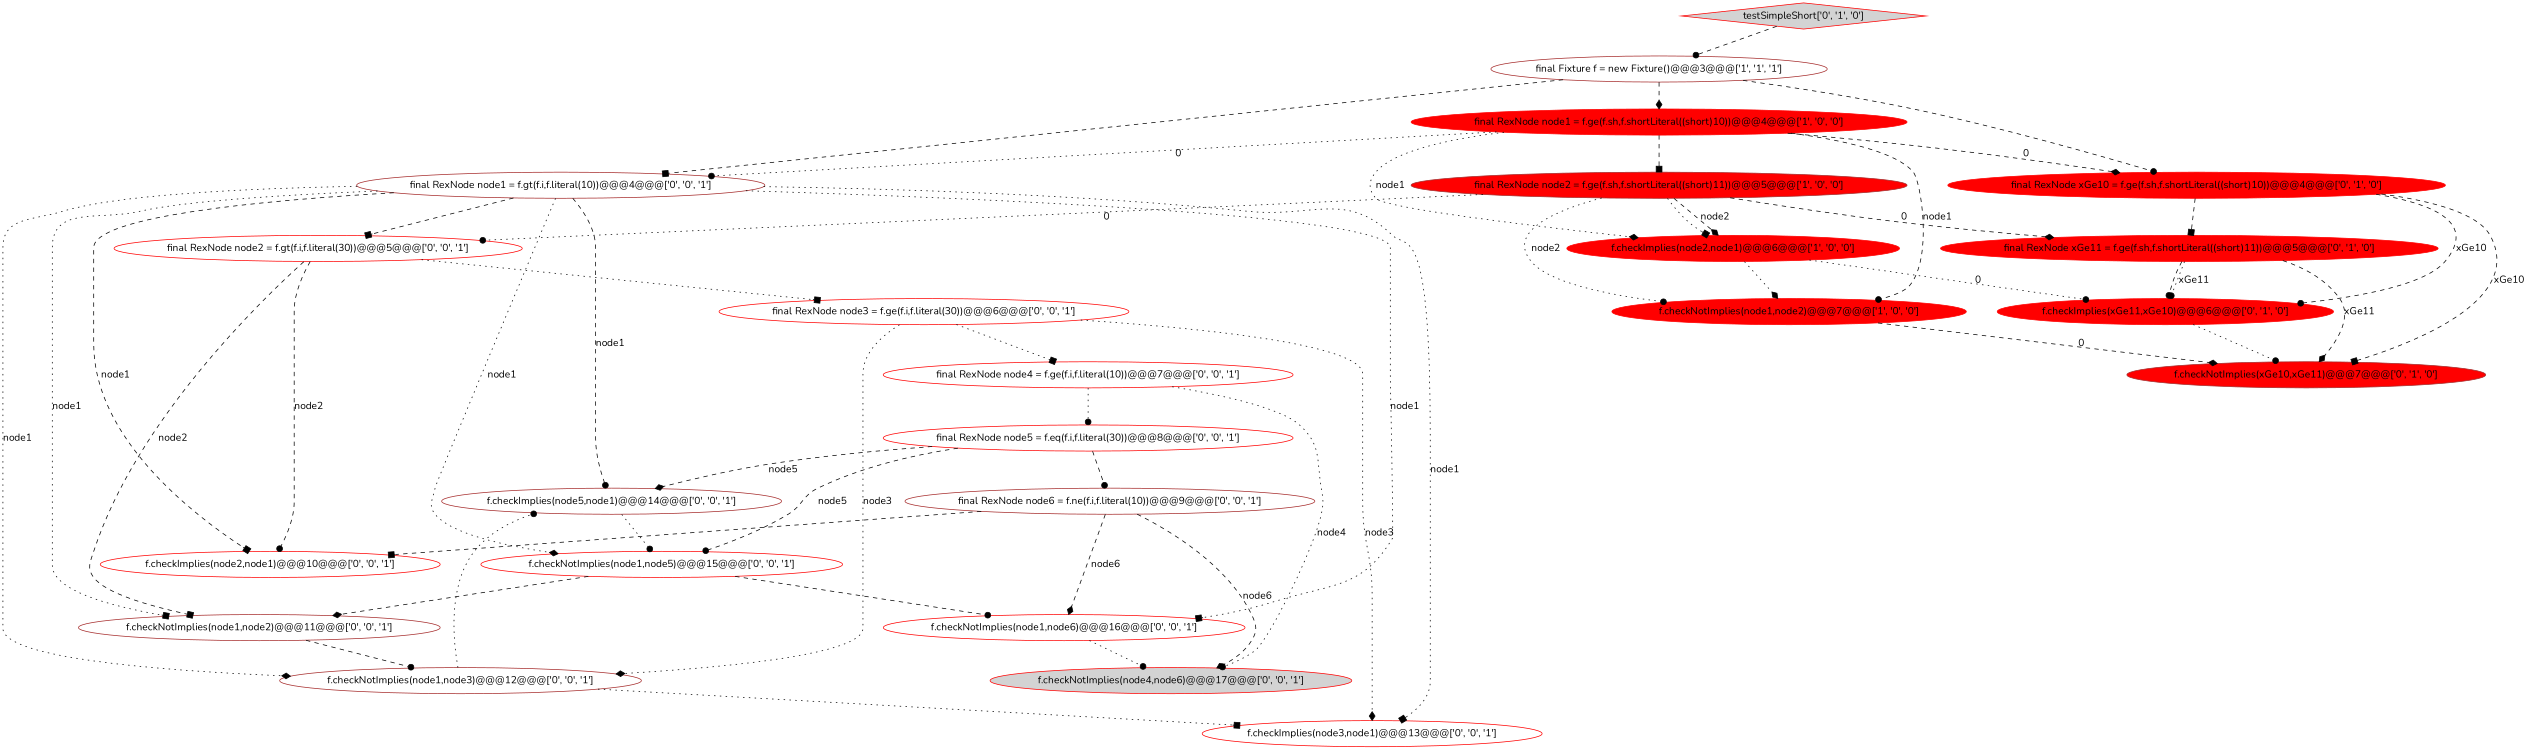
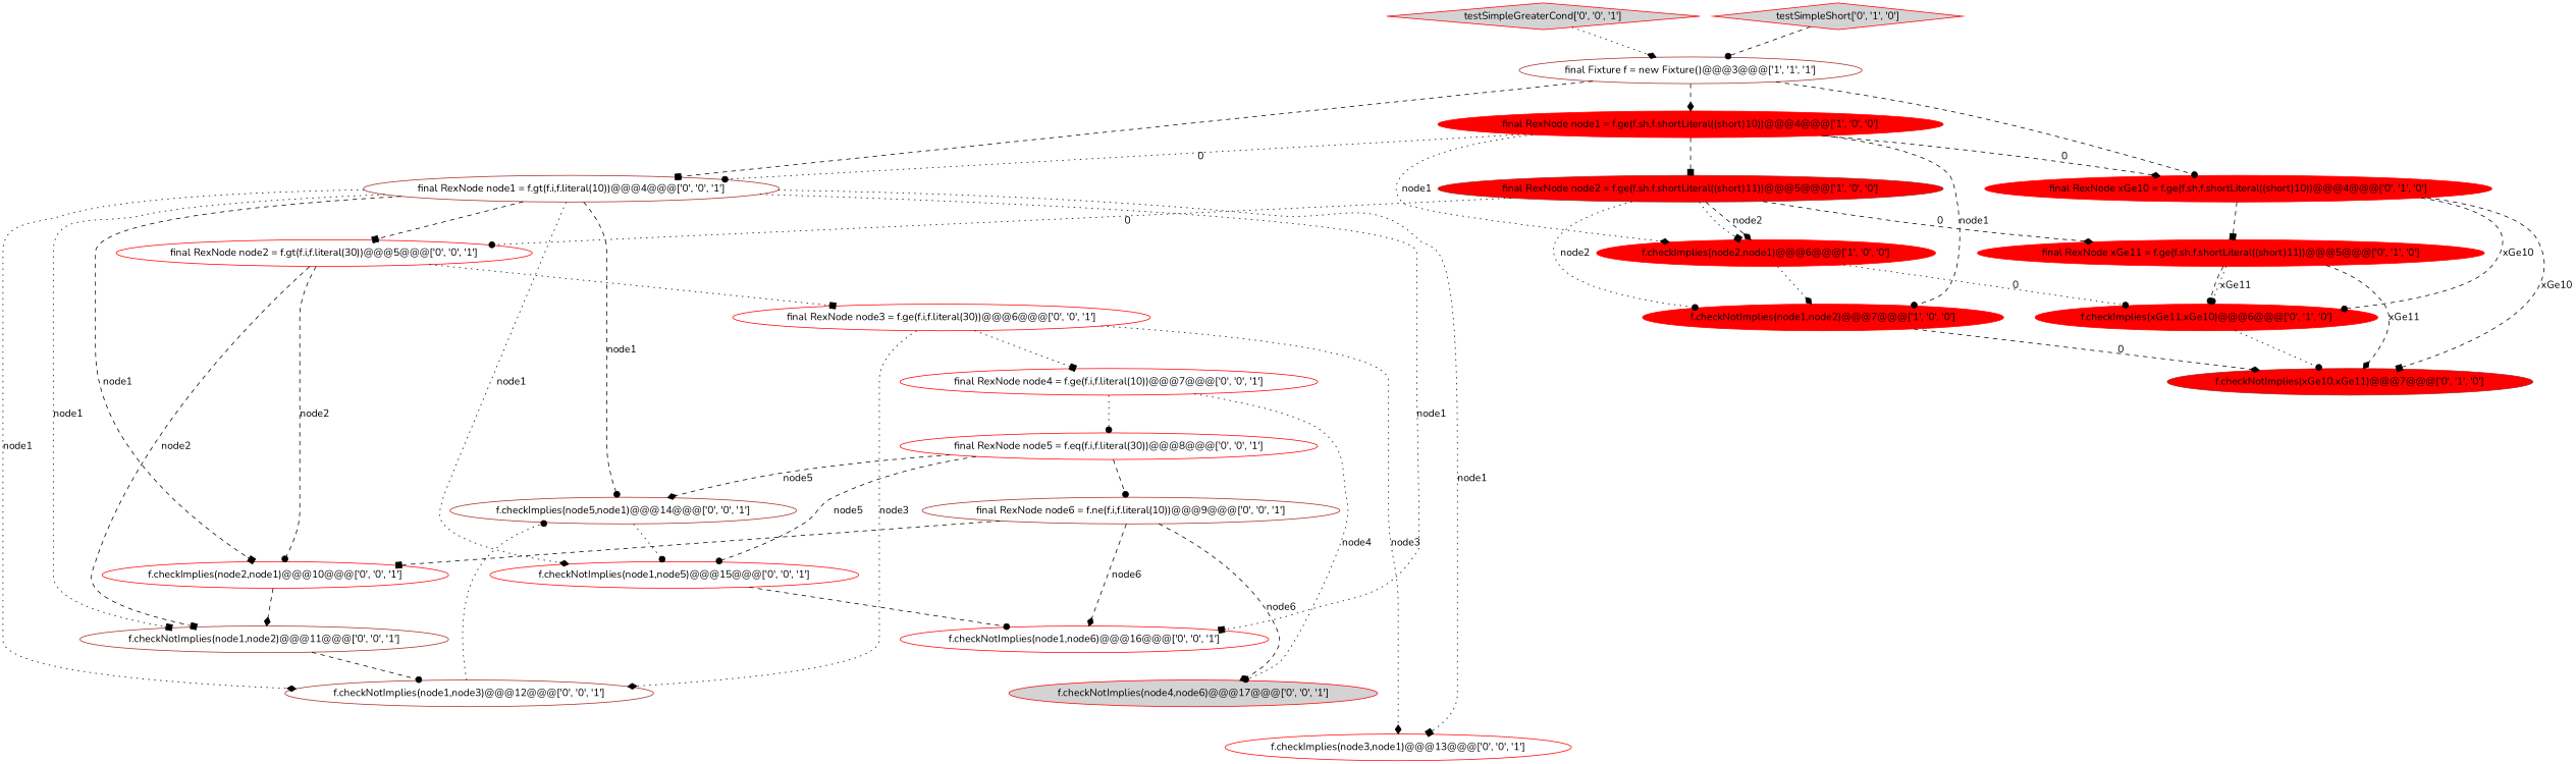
  digraph {
    fontname=Nunito
    node [color=red fillcolor=white fontname=Nunito shape=ellipse style=filled]
    edge [arrowhead=dot fontname=Nunito style=dashed]
    n1 [label="final RexNode node5 = f.eq(f.i,f.literal(30))@@@8@@@['0', '0', '1']"]
    n2 [color=brown label="f.checkImplies(node5,node1)@@@14@@@['0', '0', '1']"]
    n3 [label="f.checkNotImplies(node1,node5)@@@15@@@['0', '0', '1']"]
    n4 [color=brown label="final RexNode node6 = f.ne(f.i,f.literal(10))@@@9@@@['0', '0', '1']"]
    n5 [label="f.checkNotImplies(node1,node6)@@@16@@@['0', '0', '1']"]
    n6 [fillcolor=lightgray label="f.checkNotImplies(node4,node6)@@@17@@@['0', '0', '1']"]
    n7 [label="f.checkImplies(node2,node1)@@@10@@@['0', '0', '1']"]
    n8 [color=brown label="f.checkNotImplies(node1,node3)@@@12@@@['0', '0', '1']"]
    n9 [label="f.checkImplies(node3,node1)@@@13@@@['0', '0', '1']"]
    n10 [color=brown label="final Fixture f = new Fixture()@@@3@@@['1', '1', '1']"]
    n11 [fillcolor=red label="final RexNode node1 = f.ge(f.sh,f.shortLiteral((short)10))@@@4@@@['1', '0', '0']"]
    n12 [color=brown label="final RexNode node1 = f.gt(f.i,f.literal(10))@@@4@@@['0', '0', '1']"]
    n13 [fillcolor=red label="final RexNode xGe10 = f.ge(f.sh,f.shortLiteral((short)10))@@@4@@@['0', '1', '0']"]
    n14 [fillcolor=red label="f.checkNotImplies(node1,node2)@@@7@@@['1', '0', '0']"]
    n15 [color=brown fillcolor=red label="final RexNode node2 = f.ge(f.sh,f.shortLiteral((short)11))@@@5@@@['1', '0', '0']"]
    n16 [fillcolor=red label="f.checkImplies(node2,node1)@@@6@@@['1', '0', '0']"]
    n17 [color=brown label="f.checkNotImplies(node1,node2)@@@11@@@['0', '0', '1']"]
    n18 [label="final RexNode node2 = f.gt(f.i,f.literal(30))@@@5@@@['0', '0', '1']"]
    n19 [fillcolor=red label="f.checkImplies(xGe11,xGe10)@@@6@@@['0', '1', '0']"]
    n20 [color=brown fillcolor=red label="f.checkNotImplies(xGe10,xGe11)@@@7@@@['0', '1', '0']"]
    n21 [fillcolor=red label="final RexNode xGe11 = f.ge(f.sh,f.shortLiteral((short)11))@@@5@@@['0', '1', '0']"]
    n22 [label="final RexNode node4 = f.ge(f.i,f.literal(10))@@@7@@@['0', '0', '1']"]
+   n23 [fillcolor=lightgray label="testSimpleGreaterCond['0', '0', '1']" shape=diamond]
    n24 [label="final RexNode node3 = f.ge(f.i,f.literal(30))@@@6@@@['0', '0', '1']"]
    n25 [fillcolor=lightgray label="testSimpleShort['0', '1', '0']" shape=diamond]
    n1 -> n2 [arrowhead=diamond label=node5]
    n1 -> n3 [label=node5]
    n1 -> n4
    n2 -> n3 [style=dotted]
    n3 -> n5
    n4 -> n5 [arrowhead=diamond label=node6]
    n4 -> n6 [arrowhead=diamond label=node6]
    n4 -> n7 [arrowhead=box]
-   n5 -> n6 [style=dotted]
-   n3 -> n17 [arrowhead=diamond]
+   n7 -> n17 [arrowhead=diamond]
    n8 -> n2 [style=dotted]
-   n8 -> n9 [arrowhead=box style=dotted]
    n10 -> n11 [arrowhead=diamond]
    n10 -> n12 [arrowhead=box]
    n10 -> n13
    n11 -> n12 [label=0 style=dotted]
    n11 -> n13 [arrowhead=diamond label=0]
    n11 -> n14 [label=node1]
    n11 -> n15 [arrowhead=box]
    n11 -> n16 [arrowhead=diamond label=node1 style=dotted]
    n12 -> n2 [label=node1]
    n12 -> n3 [arrowhead=diamond label=node1 style=dotted]
    n12 -> n5 [arrowhead=box label=node1 style=dotted]
    n12 -> n7 [arrowhead=box label=node1]
    n12 -> n8 [arrowhead=diamond label=node1 style=dotted]
    n12 -> n9 [arrowhead=box label=node1 style=dotted]
    n12 -> n17 [arrowhead=box label=node1 style=dotted]
    n12 -> n18 [arrowhead=box]
    n13 -> n19 [label=xGe10]
    n13 -> n20 [arrowhead=box label=xGe10]
    n13 -> n21 [arrowhead=box]
    n14 -> n20 [arrowhead=diamond label=0]
    n15 -> n14 [label=node2 style=dotted]
    n15 -> n16 [arrowhead=box style=dotted]
    n15 -> n16 [arrowhead=diamond label=node2]
    n15 -> n18 [label=0 style=dotted]
    n15 -> n21 [arrowhead=diamond label=0]
    n16 -> n14 [arrowhead=diamond style=dotted]
    n16 -> n19 [label=0 style=dotted]
    n17 -> n8
    n18 -> n7 [label=node2]
    n18 -> n17 [arrowhead=box label=node2]
    n18 -> n24 [arrowhead=box style=dotted]
    n19 -> n20 [style=dotted]
    n21 -> n19
    n21 -> n19 [label=xGe11 style=dotted]
    n21 -> n20 [arrowhead=diamond label=xGe11]
    n22 -> n1 [style=dotted]
    n22 -> n6 [label=node4 style=dotted]
+   n23 -> n10 [arrowhead=diamond style=dotted]
    n24 -> n8 [arrowhead=diamond label=node3 style=dotted]
    n24 -> n9 [arrowhead=diamond label=node3 style=dotted]
    n24 -> n22 [arrowhead=box style=dotted]
    n25 -> n10
  }
